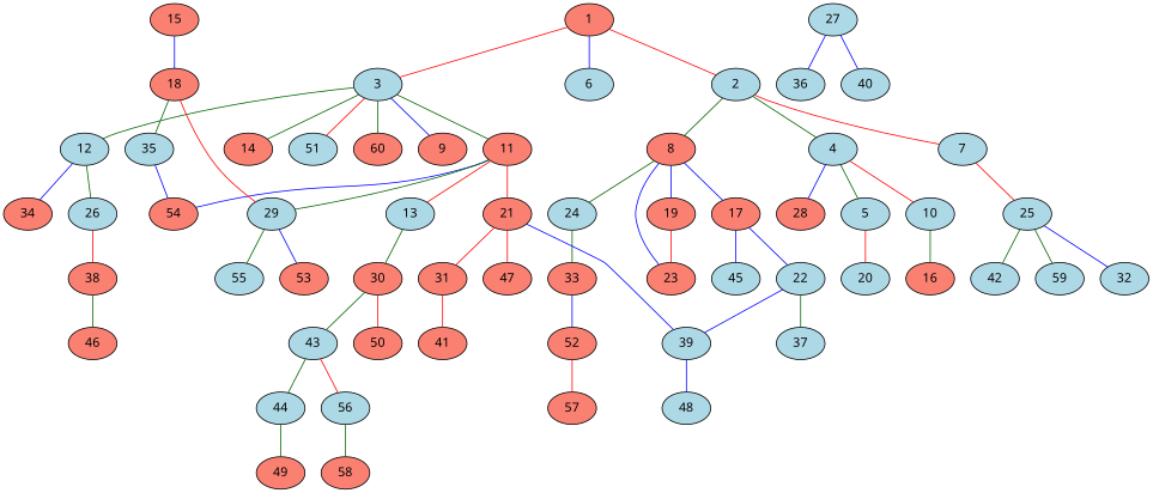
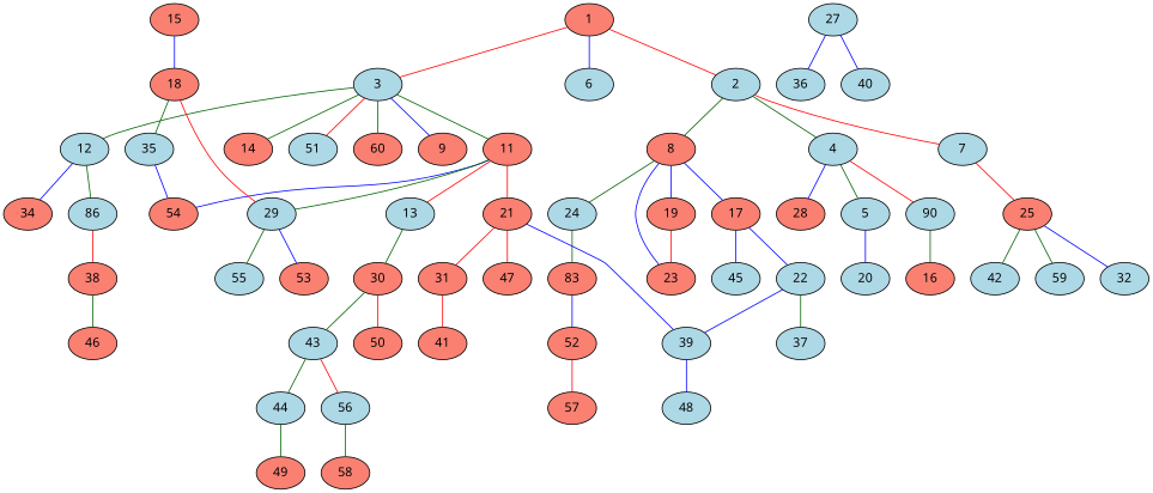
  graph {
    fontname="Noto Sans"
    node [fillcolor=lightblue fontname="Noto Sans" style=filled]
    edge [color=darkgreen fontname="Noto Sans"]
    2
    1 [fillcolor=salmon]
    3
    6
    4
    7
    8 [fillcolor=salmon]
    9 [fillcolor=salmon]
    11 [fillcolor=salmon]
    12
    14 [fillcolor=salmon]
    51
    60 [fillcolor=salmon]
    5
-   10
+   10 [label=90]
    28 [fillcolor=salmon]
-   25
+   25 [fillcolor=salmon]
    17 [fillcolor=salmon]
    19 [fillcolor=salmon]
    24
    23 [fillcolor=salmon]
    13
    21 [fillcolor=salmon]
    54 [fillcolor=salmon]
    29
    34 [fillcolor=salmon]
-   26
+   26 [label=86]
    20
    16 [fillcolor=salmon]
    32
    42
    59
    27
    36
    40
    15 [fillcolor=salmon]
    18 [fillcolor=salmon]
    22
    45
-   33 [fillcolor=salmon]
+   33 [fillcolor=salmon label=83]
    30 [fillcolor=salmon]
    31 [fillcolor=salmon]
    39
    47 [fillcolor=salmon]
    55
    38 [fillcolor=salmon]
    35
    37
    52 [fillcolor=salmon]
    43
    50 [fillcolor=salmon]
    41 [fillcolor=salmon]
    48
    46 [fillcolor=salmon]
    44
    56
    53 [fillcolor=salmon]
    57 [fillcolor=salmon]
    49 [fillcolor=salmon]
    58 [fillcolor=salmon]
    2 -- 4
    2 -- 7 [color=red]
    2 -- 8
    1 -- 2 [color=red]
    1 -- 3 [color=red]
    1 -- 6 [color=blue]
    3 -- 9 [color=blue]
    3 -- 11
    3 -- 12
    3 -- 14
    3 -- 51 [color=red]
    3 -- 60
    4 -- 5
    4 -- 10 [color=red]
    4 -- 28 [color=blue]
    7 -- 25 [color=red]
    8 -- 17 [color=blue]
    8 -- 19 [color=blue]
    8 -- 24
    8 -- 23 [color=blue]
    11 -- 13 [color=red]
    11 -- 21 [color=red]
    11 -- 54 [color=blue]
    11 -- 29
    12 -- 34 [color=blue]
    12 -- 26
-   5 -- 20 [color=red]
+   5 -- 20 [color=blue]
    10 -- 16
    25 -- 32 [color=blue]
    25 -- 42
    25 -- 59
    17 -- 22 [color=blue]
    17 -- 45 [color=blue]
    19 -- 23 [color=red]
    24 -- 33
    13 -- 30
    21 -- 31 [color=red]
    21 -- 39 [color=blue]
    21 -- 47 [color=red]
    29 -- 55
    29 -- 53 [color=blue]
    26 -- 38 [color=red]
    27 -- 36 [color=blue]
    27 -- 40 [color=blue]
    15 -- 18 [color=blue]
    18 -- 29 [color=red]
    18 -- 35
    22 -- 39 [color=blue]
    22 -- 37
    33 -- 52 [color=blue]
    30 -- 43
    30 -- 50 [color=red]
    31 -- 41 [color=red]
    39 -- 48 [color=blue]
    38 -- 46
    35 -- 54 [color=blue]
    52 -- 57 [color=red]
    43 -- 44
    43 -- 56 [color=red]
    44 -- 49
    56 -- 58
  }
